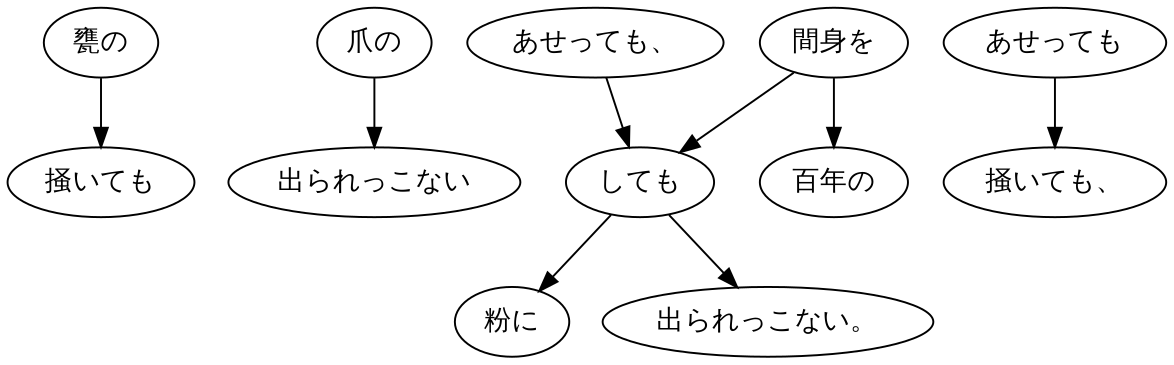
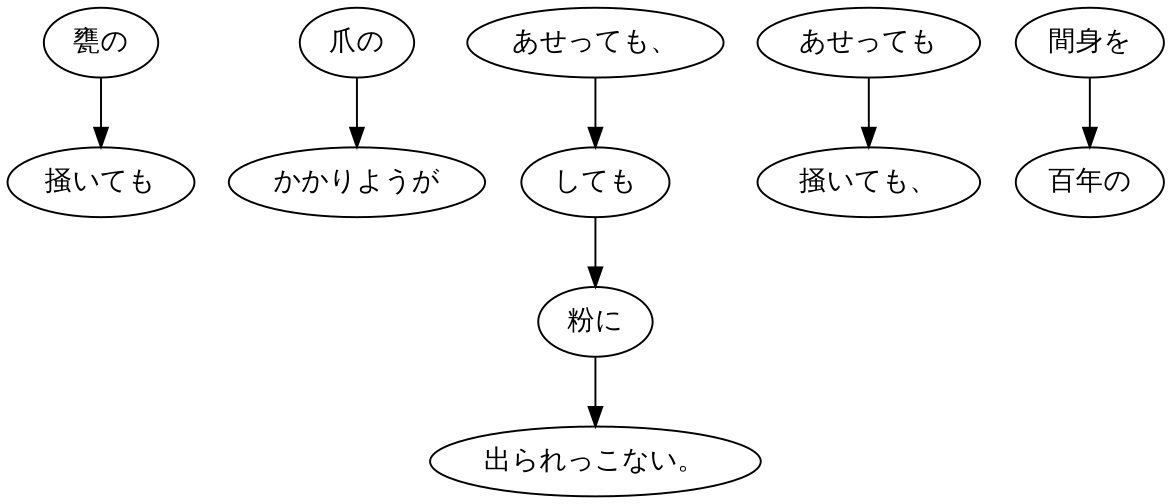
  digraph {
    fontname="IBM Plex Mono"
    node [fontname="IBM Plex Mono"]
    edge [fontname="IBM Plex Mono"]
    n1 [label="甕の"]
    n2 [label="掻いても"]
    n3 [label="爪の"]
-   n4 [label="出られっこない"]
+   n4 [label="かかりようが"]
    n5 [label="あせっても、"]
    n6 [label="しても"]
    n7 [label="あせっても"]
    n8 [label="掻いても、"]
    n9 [label="粉に"]
    n10 [label="出られっこない。"]
    n11 [label="百年の"]
    n12 [label="間身を"]
    n1 -> n2
    n3 -> n4
    n5 -> n6
    n6 -> n9
-   n6 -> n10
+   n9 -> n10
    n7 -> n8
-   n12 -> n6
    n12 -> n11
  }
